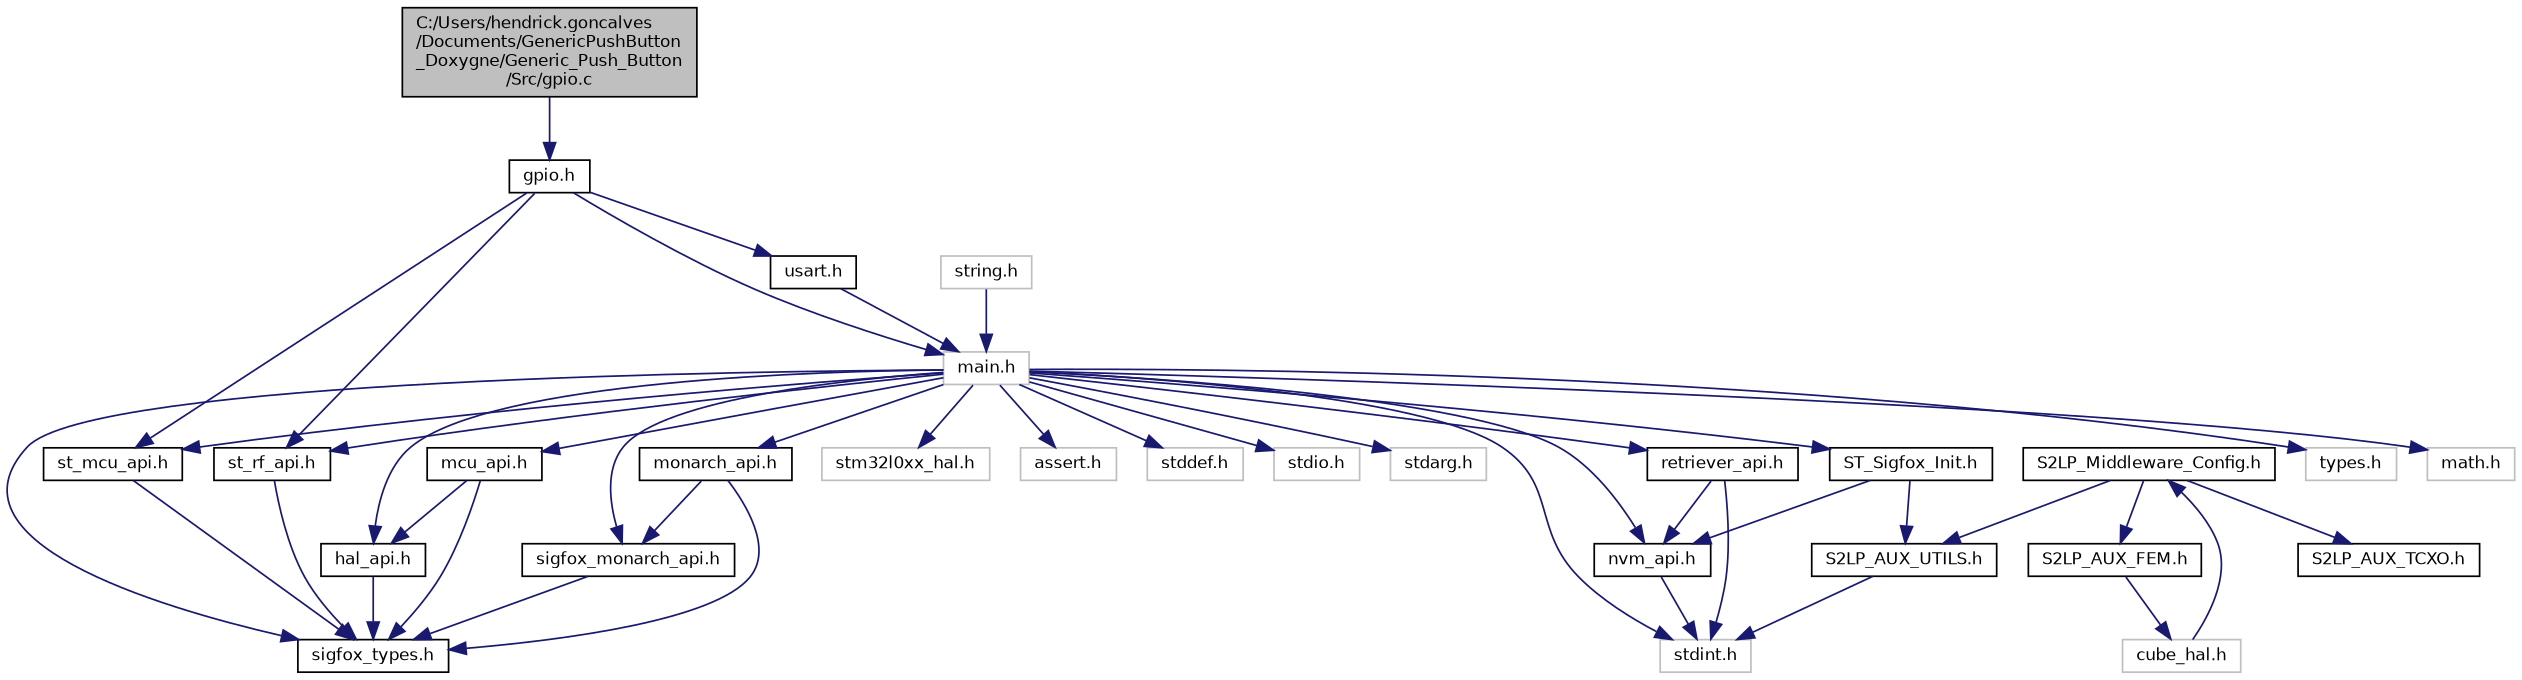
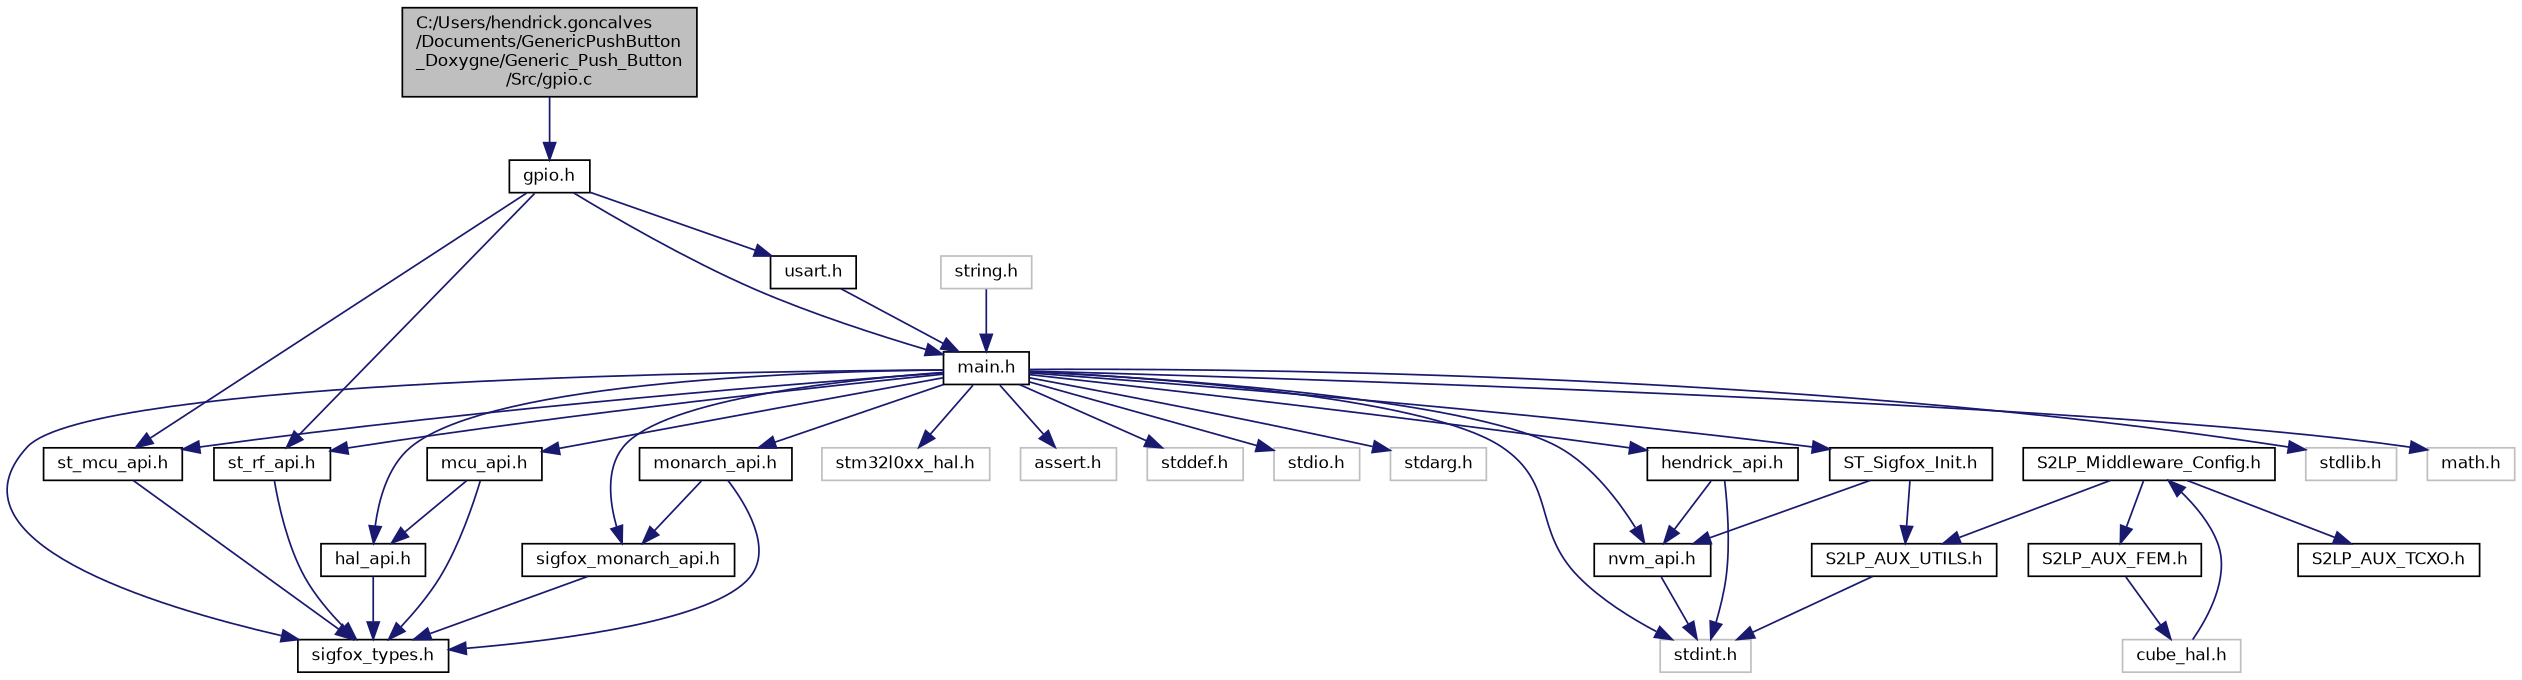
  digraph {
    node [color=black fillcolor=white fontname=Helvetica fontsize=10 shape=record style=filled]
    edge [color=midnightblue fontname=Helvetica fontsize=10 labelfontname=Helvetica labelfontsize=10 style=solid]
    n1 [fillcolor=grey75 fontcolor=black height=0.2 label="C:/Users/hendrick.goncalves\l/Documents/GenericPushButton\l_Doxygne/Generic_Push_Button\l/Src/gpio.c" width=0.4]
    n2 [height=0.2 label="gpio.h" width=0.4]
-   n3 [color=grey75 height=0.2 label="main.h" width=0.4]
+   n3 [height=0.2 label="main.h" width=0.4]
    n4 [height=0.2 label="st_mcu_api.h" width=0.4]
    n5 [height=0.2 label="st_rf_api.h" width=0.4]
    n6 [height=0.2 label="usart.h" width=0.4]
    n7 [color=grey75 height=0.2 label="stm32l0xx_hal.h" width=0.4]
    n8 [color=grey75 height=0.2 label="assert.h" width=0.4]
    n9 [color=grey75 height=0.2 label="stddef.h" width=0.4]
    n10 [color=grey75 height=0.2 label="stdio.h" width=0.4]
    n11 [color=grey75 height=0.2 label="stdarg.h" width=0.4]
    n12 [color=grey75 height=0.2 label="stdint.h" width=0.4]
-   n13 [color=grey75 height=0.2 label="types.h" width=0.4]
+   n13 [color=grey75 height=0.2 label="stdlib.h" width=0.4]
    n14 [color=grey75 height=0.2 label="math.h" width=0.4]
    n15 [height=0.2 label="ST_Sigfox_Init.h" width=0.4]
    n16 [height=0.2 label="nvm_api.h" width=0.4]
    n17 [height=0.2 label="sigfox_types.h" width=0.4]
    n18 [height=0.2 label="hal_api.h" width=0.4]
    n19 [height=0.2 label="sigfox_monarch_api.h" width=0.4]
    n20 [height=0.2 label="monarch_api.h" width=0.4]
-   n21 [height=0.2 label="retriever_api.h" width=0.4]
+   n21 [height=0.2 label="hendrick_api.h" width=0.4]
    n22 [height=0.2 label="mcu_api.h" width=0.4]
    n23 [color=grey75 height=0.2 label="string.h" width=0.4]
    n24 [height=0.2 label="S2LP_AUX_UTILS.h" width=0.4]
    n25 [height=0.2 label="S2LP_Middleware_Config.h" width=0.4]
    n26 [height=0.2 label="S2LP_AUX_FEM.h" width=0.4]
    n27 [height=0.2 label="S2LP_AUX_TCXO.h" width=0.4]
    n28 [color=grey75 height=0.2 label="cube_hal.h" width=0.4]
    n1 -> n2
    n2 -> n3
    n2 -> n4
    n2 -> n5
    n2 -> n6
    n3 -> n4
    n3 -> n5
    n3 -> n7
    n3 -> n8
    n3 -> n9
    n3 -> n10
    n3 -> n11
    n3 -> n12
    n3 -> n13
    n3 -> n14
    n3 -> n15
    n3 -> n16
    n3 -> n17
    n3 -> n18
    n3 -> n19
    n3 -> n20
    n3 -> n21
    n3 -> n22
    n4 -> n17
    n5 -> n17
    n6 -> n3
    n15 -> n16
    n15 -> n24
    n16 -> n12
    n18 -> n17
    n19 -> n17
    n20 -> n17
    n20 -> n19
    n21 -> n12
    n21 -> n16
    n22 -> n17
    n22 -> n18
    n23 -> n3
    n24 -> n12
    n25 -> n24
    n25 -> n26
    n25 -> n27
    n26 -> n28
    n28 -> n25
  }
